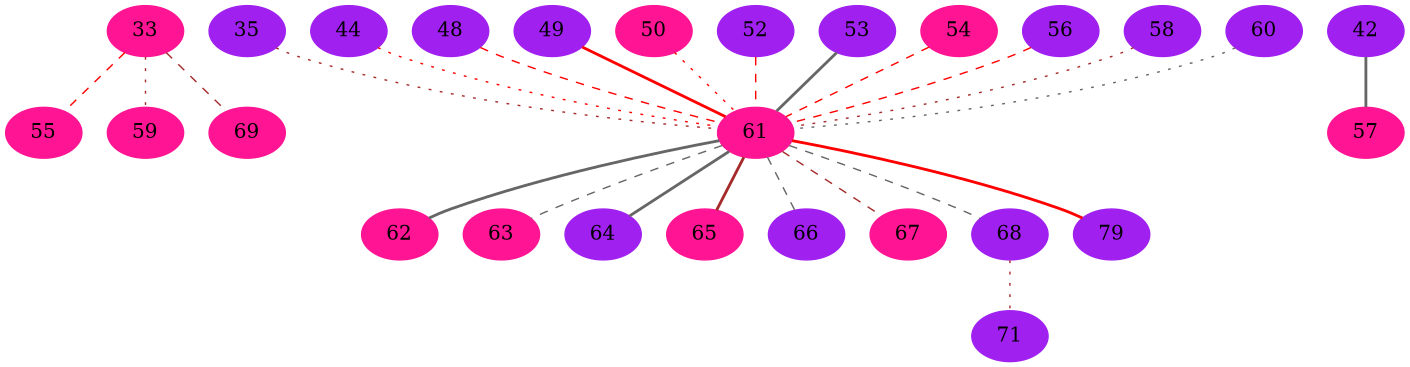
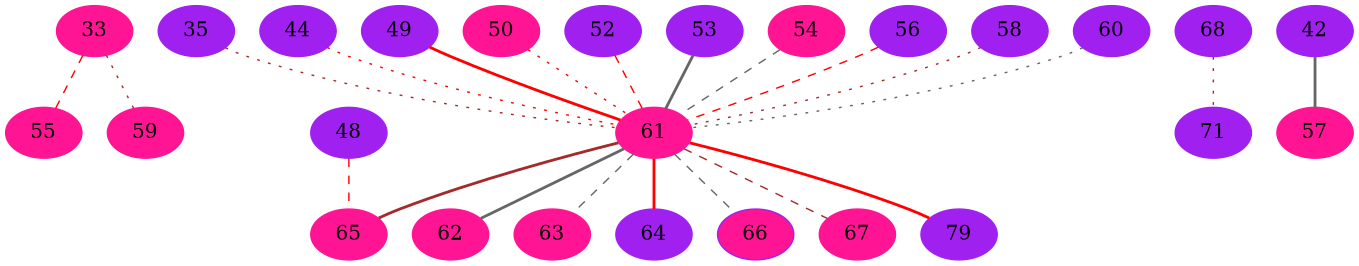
  graph {
    node [color=purple style=filled]
    edge [color=gray40 style=dashed]
    33 [color=deeppink]
    55 [color=deeppink]
    59 [color=deeppink]
-   69 [color=deeppink]
    61 [color=deeppink super="+3+5+19+34+51+45+21+39+47+25+46+43+36+31+15+17+22+23+40+38+27+28+30"]
    62 [color=deeppink]
    63 [color=deeppink]
    64
    65 [color=deeppink]
-   66
+   66 [fillcolor=deeppink]
    67 [color=deeppink]
    68
    n13 [label=79]
    35
    57 [color=deeppink]
    42
    44
    48
    49
    50 [color=deeppink]
    52
    53
    54 [color=deeppink]
    56
    58
    60
    71
    33 -- 55 [color=red]
    33 -- 59 [color=brown style=dotted]
-   33 -- 69 [color=brown]
    61 -- 62 [style=bold]
    61 -- 63
-   61 -- 64 [style=bold]
+   61 -- 64 [color=red style=bold]
    61 -- 65 [color=brown style=bold]
    61 -- 66
    61 -- 67 [color=brown]
-   61 -- 68
    61 -- n13 [color=red style=bold]
    68 -- 71 [color=brown style=dotted]
    35 -- 61 [color=brown style=dotted]
    42 -- 57 [style=bold]
    44 -- 61 [color=red style=dotted]
-   48 -- 61 [color=red]
+   48 -- 65 [color=red]
    49 -- 61 [color=red style=bold]
    50 -- 61 [color=red style=dotted]
    52 -- 61 [color=red]
    53 -- 61 [style=bold]
-   54 -- 61 [color=red]
+   54 -- 61
    56 -- 61 [color=red]
    58 -- 61 [color=brown style=dotted]
    60 -- 61 [style=dotted]
  }
